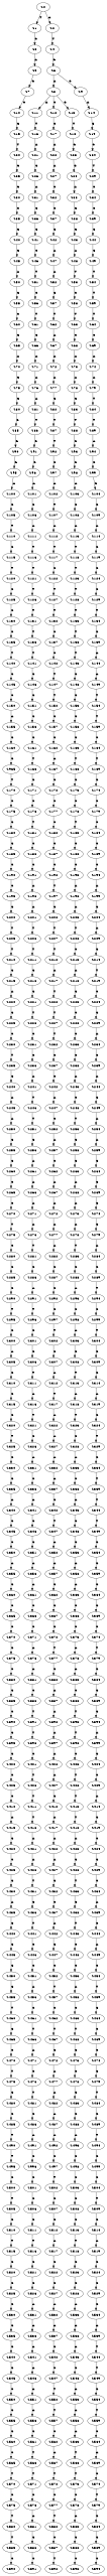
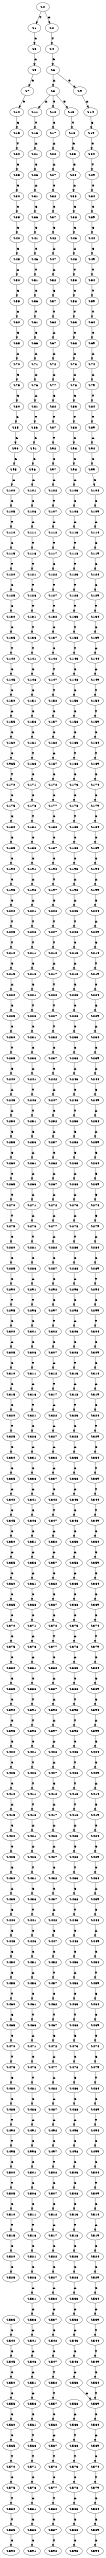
  strict digraph {
    S0
    S1
    S2
    S3
    S4
    S5
    S6
    S7
    S8
    S9
    S10
    S11
    S12
    S13
    S14
    S15
    S16
    S17
    S18
    S19
    S20
    S21
    S22
    S23
    S24
    S25
    S26
    S27
    S28
    S29
    S30
    S31
    S32
    S33
    S34
    S35
    S36
    S37
    S38
    S39
    S40
    S41
    S42
    S43
    S44
    S45
    S46
    S47
    S48
    S49
    S50
    S51
    S52
    S53
    S54
    S55
    S56
    S57
    S58
    S59
    S60
    S61
    S62
    S63
    S64
    S65
    S66
    S67
    S68
    S69
    S70
    S71
    S72
    S73
    S74
    S75
    S76
    S77
    S78
    S79
    S80
    S81
    S82
    S83
    S84
    S85
    S86
    S87
    S88
    S89
    S90
    S91
    S92
    S93
    S94
    S95
    S96
    S97
    S98
    S99
    S100
    S101
    S102
    S103
    S104
    S105
    S106
    S107
    S108
    S109
    S110
    S111
    S112
    S113
    S114
    S115
    S116
    S117
    S118
    S119
    S120
    S121
    S122
    S123
    S124
    S125
    S126
    S127
    S128
    S129
    S130
    S131
    S132
    S133
    S134
    S135
    S136
    S137
    S138
    S139
    S140
    S141
    S142
    S143
    S144
    S145
    S146
    S147
    S148
    S149
    S150
    S151
    S152
    S153
    S154
    S155
    S156
    S157
    S158
    S159
    S160
    S161
    S162
    S163
    S164
    n166 [label=S965]
    S166
    S167
    S168
    S169
    S170
    S171
    S172
    S173
    S174
    S175
    S176
    S177
    S178
    S179
    S180
    S181
    S182
    S183
    S184
    S185
    S186
    S187
    S188
    S189
    S190
    S191
    S192
    S193
    S194
    S195
    S196
    S197
    S198
    S199
    S200
    S201
    S202
    S203
    S204
    S205
    S206
    S207
    S208
    S209
    S210
    S211
    S212
    S213
    S214
    S215
    S216
    S217
    S218
    S219
    S220
    S221
    S222
    S223
    S224
    S225
    S226
    S227
    S228
    S229
    S230
    S231
    S232
    S233
    S234
    S235
    S236
    S237
    S238
    S239
    S240
    S241
    S242
    S243
    S244
    S245
    S246
    S247
    S248
    S249
    S250
    S251
    S252
    S253
    S254
    S255
    S256
    S257
    S258
    S259
    S260
    S261
    S262
    S263
    S264
    S265
    S266
    S267
    S268
    S269
    S270
    S271
    S272
    S273
    S274
    S275
    S276
    S277
    S278
    S279
    S280
    S281
    S282
    S283
    S284
    S285
    S286
    S287
    S288
    S289
    S290
    S291
    S292
    S293
    S294
    S295
    S296
    S297
    S298
    S299
    S300
    S301
    S302
    S303
    S304
    S305
    S306
    S307
    S308
    S309
    S310
    S311
    S312
    S313
    S314
    S315
    S316
    S317
    S318
    S319
    S320
    S321
    S322
    S323
    S324
    S325
    S326
    S327
    S328
    S329
    S330
    S331
    S332
    S333
    S334
    S335
    S336
    S337
    S338
    S339
    S340
    S341
    S342
    S343
    S344
    S345
    S346
    S347
    S348
    S349
    S350
    S351
    S352
    S353
    S354
    S355
    S356
    S357
    S358
    S359
    S360
    S361
    S362
    S363
    S364
    S365
    S366
    S367
    S368
    S369
    S370
    S371
    S372
    S373
    S374
    S375
    S376
    S377
    S378
    S379
    S380
    S381
    S382
    S383
    S384
    S385
    S386
    S387
    S388
    S389
    S390
    S391
    S392
    S393
    S394
    S395
    S396
    S397
    S398
    S399
    S400
    S401
    S402
    S403
    S404
    S405
    S406
    S407
    S408
    S409
    S410
    S411
    S412
    S413
    S414
    S415
    S416
    S417
    S418
    S419
    S420
    S421
    S422
    S423
    S424
    S425
    S426
    S427
    S428
    S429
    S430
    S431
    S432
    S433
    S434
    S435
    S436
    S437
    S438
    S439
    S440
    S441
    S442
    S443
    S444
    S445
    S446
    S447
    S448
    S449
    S450
    S451
    S452
    S453
    S454
    S455
    S456
    S457
    S458
    S459
    S460
    S461
    S462
    S463
    S464
    S465
    S466
    S467
    S468
    S469
    S470
    S471
    S472
    S473
    S474
    S475
    S476
    S477
    S478
    S479
    S480
    S481
    S482
    S483
    S484
    S485
    S486
    S487
    S488
    S489
    S490
    S491
    S492
    S493
    S494
    S495
    n497 [label=S996]
    S497
    S498
    S499
    S500
    S501
    S502
    S503
    S504
    S505
    S506
    S507
    S508
    S509
    S510
    S511
    S512
    S513
    S514
    S515
    S516
    S517
    S518
    S519
    S520
    S521
    S522
    S523
    S524
    S525
    S526
    S527
    S528
    S529
-   S530
    S531
    S532
    S533
    S534
    S535
    S536
    S537
    S538
    S539
    S540
    S541
    S542
    S543
    S544
    S545
    S546
    S547
    S548
    S549
    S550
    S551
    S552
    S553
    S554
    S555
    S556
    S557
    S558
    S559
    S560
    S561
    S562
    S563
    S564
    S565
    S566
    S567
    S568
    S569
    S570
    S571
    S572
    S573
    S574
    S575
    S576
    S577
    S578
    S579
    S580
    S581
    S582
    S583
    S584
    S585
    S586
    S587
    S588
    S589
    S590
    S591
    S592
    S593
    S594
    S0 -> S1 [label=T]
    S0 -> S2 [label=A]
    S1 -> S3 [label=C]
    S2 -> S4 [label=T]
    S3 -> S5 [label=A]
    S4 -> S6 [label=G]
    S5 -> S7 [label=G]
    S6 -> S8 [label=A]
    S6 -> S9 [label=C]
    S7 -> S10 [label=C]
    S8 -> S11 [label=A]
    S8 -> S12 [label=C]
    S8 -> S13 [label=G]
    S9 -> S14 [label=A]
    S10 -> S15 [label=G]
    S11 -> S16 [label=T]
    S12 -> S17 [label=C]
    S13 -> S18 [label=T]
    S14 -> S19 [label=G]
    S15 -> S20 [label=T]
    S16 -> S21 [label=A]
    S17 -> S22 [label=A]
    S18 -> S23 [label=G]
    S19 -> S24 [label=C]
    S20 -> S25 [label=G]
    S21 -> S26 [label=G]
    S22 -> S27 [label=A]
    S23 -> S28 [label=G]
    S24 -> S29 [label=T]
    S25 -> S30 [label=G]
    S26 -> S31 [label=A]
    S27 -> S32 [label=C]
    S28 -> S33 [label=A]
    S29 -> S34 [label=C]
    S30 -> S35 [label=C]
    S31 -> S36 [label=G]
    S32 -> S37 [label=C]
    S33 -> S38 [label=G]
    S34 -> S39 [label=C]
    S35 -> S40 [label=G]
    S36 -> S41 [label=G]
    S37 -> S42 [label=G]
    S38 -> S43 [label=G]
    S39 -> S44 [label=G]
    S40 -> S45 [label=G]
    S41 -> S46 [label=C]
    S42 -> S47 [label=A]
    S43 -> S48 [label=A]
    S44 -> S49 [label=G]
    S45 -> S50 [label=A]
    S46 -> S51 [label=T]
    S47 -> S52 [label=A]
    S48 -> S53 [label=T]
    S49 -> S54 [label=T]
    S50 -> S55 [label=G]
    S51 -> S56 [label=C]
    S52 -> S57 [label=G]
    S53 -> S58 [label=C]
    S54 -> S59 [label=T]
    S55 -> S60 [label=C]
    S56 -> S61 [label=T]
    S57 -> S62 [label=T]
    S58 -> S63 [label=T]
    S59 -> S64 [label=T]
    S60 -> S65 [label=G]
    S61 -> S66 [label=G]
    S62 -> S67 [label=A]
    S63 -> S68 [label=C]
    S64 -> S69 [label=C]
    S65 -> S70 [label=A]
    S66 -> S71 [label=A]
    S67 -> S72 [label=A]
    S68 -> S73 [label=A]
    S69 -> S74 [label=A]
    S70 -> S75 [label=G]
    S71 -> S76 [label=A]
    S72 -> S77 [label=A]
    S73 -> S78 [label=A]
    S74 -> S79 [label=A]
    S75 -> S80 [label=G]
    S76 -> S81 [label=A]
    S77 -> S82 [label=G]
    S78 -> S83 [label=G]
    S79 -> S84 [label=T]
    S80 -> S85 [label=C]
    S81 -> S86 [label=T]
    S82 -> S87 [label=T]
    S83 -> S88 [label=T]
    S84 -> S89 [label=T]
    S85 -> S90 [label=G]
    S86 -> S91 [label=C]
    S87 -> S92 [label=T]
    S88 -> S93 [label=C]
    S89 -> S94 [label=A]
    S90 -> S95 [label=G]
    S91 -> S96 [label=C]
    S92 -> S97 [label=C]
    S93 -> S98 [label=C]
    S94 -> S99 [label=G]
    S95 -> S100 [label=A]
    S96 -> S101 [label=A]
    S97 -> S102 [label=A]
    S98 -> S103 [label=A]
    S99 -> S104 [label=G]
    S100 -> S105 [label=G]
    S101 -> S106 [label=C]
    S102 -> S107 [label=T]
    S103 -> S108 [label=C]
    S104 -> S109 [label=G]
    S105 -> S110 [label=T]
    S106 -> S111 [label=A]
    S107 -> S112 [label=A]
    S108 -> S113 [label=A]
    S109 -> S114 [label=A]
    S110 -> S115 [label=C]
    S111 -> S116 [label=T]
    S112 -> S117 [label=T]
    S113 -> S118 [label=T]
    S114 -> S119 [label=G]
    S115 -> S120 [label=T]
    S116 -> S121 [label=T]
    S117 -> S122 [label=C]
    S118 -> S123 [label=T]
    S119 -> S124 [label=G]
    S120 -> S125 [label=C]
    S121 -> S126 [label=T]
    S122 -> S127 [label=T]
    S123 -> S128 [label=T]
    S124 -> S129 [label=C]
    S125 -> S130 [label=G]
    S126 -> S131 [label=T]
    S127 -> S132 [label=T]
    S128 -> S133 [label=T]
    S129 -> S134 [label=T]
    S130 -> S135 [label=C]
    S131 -> S136 [label=T]
    S132 -> S137 [label=C]
    S133 -> S138 [label=T]
    S134 -> S139 [label=G]
    S135 -> S140 [label=T]
    S136 -> S141 [label=T]
    S137 -> S142 [label=C]
    S138 -> S143 [label=T]
    S139 -> S144 [label=A]
    S140 -> S145 [label=G]
    S141 -> S146 [label=G]
    S142 -> S147 [label=T]
    S143 -> S148 [label=G]
    S144 -> S149 [label=A]
    S145 -> S150 [label=C]
    S146 -> S151 [label=G]
    S147 -> S152 [label=T]
    S148 -> S153 [label=G]
    S149 -> S154 [label=T]
    S150 -> S155 [label=A]
    S151 -> S156 [label=G]
    S152 -> S157 [label=G]
    S153 -> S158 [label=G]
    S154 -> S159 [label=T]
    S155 -> S160 [label=G]
    S156 -> S161 [label=G]
    S157 -> S162 [label=G]
    S158 -> S163 [label=G]
    S159 -> S164 [label=C]
    S160 -> n166 [label=G]
    S161 -> S166 [label=T]
    S162 -> S167 [label=A]
    S163 -> S168 [label=T]
    S164 -> S169 [label=T]
    n166 -> S170 [label=T]
    S166 -> S171 [label=G]
    S167 -> S172 [label=G]
    S168 -> S173 [label=G]
    S169 -> S174 [label=G]
    S170 -> S175 [label=C]
    S171 -> S176 [label=C]
    S172 -> S177 [label=C]
    S173 -> S178 [label=C]
    S174 -> S179 [label=C]
    S175 -> S180 [label=G]
    S176 -> S181 [label=T]
    S177 -> S182 [label=C]
    S178 -> S183 [label=T]
    S179 -> S184 [label=C]
    S180 -> S185 [label=G]
    S181 -> S186 [label=C]
    S182 -> S187 [label=C]
    S183 -> S188 [label=C]
    S184 -> S189 [label=C]
    S185 -> S190 [label=C]
    S186 -> S191 [label=C]
    S187 -> S192 [label=C]
    S188 -> S193 [label=C]
    S189 -> S194 [label=C]
    S190 -> S195 [label=C]
    S191 -> S196 [label=A]
    S192 -> S197 [label=T]
    S193 -> S198 [label=A]
    S194 -> S199 [label=A]
    S195 -> S200 [label=G]
    S196 -> S201 [label=A]
    S197 -> S202 [label=G]
    S198 -> S203 [label=A]
    S199 -> S204 [label=G]
    S200 -> S205 [label=T]
    S201 -> S206 [label=T]
    S202 -> S207 [label=T]
    S203 -> S208 [label=T]
    S204 -> S209 [label=A]
    S205 -> S210 [label=T]
    S206 -> S211 [label=T]
    S207 -> S212 [label=T]
    S208 -> S213 [label=C]
    S209 -> S214 [label=G]
    S210 -> S215 [label=G]
    S211 -> S216 [label=G]
    S212 -> S217 [label=A]
    S213 -> S218 [label=A]
    S214 -> S219 [label=T]
    S215 -> S220 [label=A]
    S216 -> S221 [label=G]
    S217 -> S222 [label=T]
    S218 -> S223 [label=G]
    S219 -> S224 [label=C]
    S220 -> S225 [label=G]
    S221 -> S226 [label=T]
    S222 -> S227 [label=T]
    S223 -> S228 [label=C]
    S224 -> S229 [label=G]
    S225 -> S230 [label=C]
    S226 -> S231 [label=C]
    S227 -> S232 [label=T]
    S228 -> S233 [label=C]
    S229 -> S234 [label=A]
    S230 -> S235 [label=T]
    S231 -> S236 [label=C]
    S232 -> S237 [label=C]
    S233 -> S238 [label=C]
    S234 -> S239 [label=C]
    S235 -> S240 [label=G]
    S236 -> S241 [label=A]
    S237 -> S242 [label=C]
    S238 -> S243 [label=A]
    S239 -> S244 [label=A]
    S240 -> S245 [label=A]
    S241 -> S246 [label=T]
    S242 -> S247 [label=A]
    S243 -> S248 [label=C]
    S244 -> S249 [label=G]
    S245 -> S250 [label=A]
    S246 -> S251 [label=T]
    S247 -> S252 [label=C]
    S248 -> S253 [label=T]
    S249 -> S254 [label=A]
    S250 -> S255 [label=G]
    S251 -> S256 [label=G]
    S252 -> S257 [label=A]
    S253 -> S258 [label=G]
    S254 -> S259 [label=A]
    S255 -> S260 [label=G]
    S256 -> S261 [label=A]
    S257 -> S262 [label=C]
    S258 -> S263 [label=G]
    S259 -> S264 [label=G]
    S260 -> S265 [label=C]
    S261 -> S266 [label=A]
    S262 -> S267 [label=A]
    S263 -> S268 [label=A]
    S264 -> S269 [label=G]
    S265 -> S270 [label=C]
    S266 -> S271 [label=A]
    S267 -> S272 [label=A]
    S268 -> S273 [label=A]
    S269 -> S274 [label=G]
    S270 -> S275 [label=T]
    S271 -> S276 [label=A]
    S272 -> S277 [label=A]
    S273 -> S278 [label=A]
    S274 -> S279 [label=G]
    S275 -> S280 [label=C]
    S276 -> S281 [label=T]
    S277 -> S282 [label=A]
    S278 -> S283 [label=T]
    S279 -> S284 [label=A]
    S280 -> S285 [label=C]
    S281 -> S286 [label=G]
    S282 -> S287 [label=G]
    S283 -> S288 [label=G]
    S284 -> S289 [label=G]
    S285 -> S290 [label=C]
    S286 -> S291 [label=A]
    S287 -> S292 [label=G]
    S288 -> S293 [label=A]
    S289 -> S294 [label=T]
    S290 -> S295 [label=T]
    S291 -> S296 [label=T]
    S292 -> S297 [label=G]
    S293 -> S298 [label=C]
    S294 -> S299 [label=C]
    S295 -> S300 [label=G]
    S296 -> S301 [label=G]
    S297 -> S302 [label=T]
    S298 -> S303 [label=A]
    S299 -> S304 [label=T]
    S300 -> S305 [label=A]
    S301 -> S306 [label=G]
    S302 -> S307 [label=C]
    S303 -> S308 [label=G]
    S304 -> S309 [label=G]
    S305 -> S310 [label=G]
    S306 -> S311 [label=T]
    S307 -> S312 [label=A]
    S308 -> S313 [label=T]
    S309 -> S314 [label=G]
    S310 -> S315 [label=G]
    S311 -> S316 [label=A]
    S312 -> S317 [label=T]
    S313 -> S318 [label=A]
    S314 -> S319 [label=A]
    S315 -> S320 [label=G]
    S316 -> S321 [label=T]
    S317 -> S322 [label=A]
    S318 -> S323 [label=T]
    S319 -> S324 [label=G]
    S320 -> S325 [label=T]
    S321 -> S326 [label=C]
    S322 -> S327 [label=A]
    S323 -> S328 [label=C]
    S324 -> S329 [label=T]
    S325 -> S330 [label=G]
    S326 -> S331 [label=A]
    S327 -> S332 [label=A]
    S328 -> S333 [label=A]
    S329 -> S334 [label=G]
    S330 -> S335 [label=G]
    S331 -> S336 [label=C]
    S332 -> S337 [label=A]
    S333 -> S338 [label=C]
    S334 -> S339 [label=T]
    S335 -> S340 [label=A]
    S336 -> S341 [label=A]
    S337 -> S342 [label=G]
    S338 -> S343 [label=A]
    S339 -> S344 [label=T]
    S340 -> S345 [label=G]
    S341 -> S346 [label=G]
    S342 -> S347 [label=T]
    S343 -> S348 [label=G]
    S344 -> S349 [label=T]
    S345 -> S350 [label=C]
    S346 -> S351 [label=G]
    S347 -> S352 [label=A]
    S348 -> S353 [label=G]
    S349 -> S354 [label=G]
    S350 -> S355 [label=A]
    S351 -> S356 [label=A]
    S352 -> S357 [label=A]
    S353 -> S358 [label=A]
    S354 -> S359 [label=G]
    S355 -> S360 [label=G]
    S356 -> S361 [label=A]
    S357 -> S362 [label=G]
    S358 -> S363 [label=A]
    S359 -> S364 [label=G]
    S360 -> S365 [label=C]
    S361 -> S366 [label=C]
    S362 -> S367 [label=G]
    S363 -> S368 [label=C]
    S364 -> S369 [label=G]
    S365 -> S370 [label=C]
    S366 -> S371 [label=C]
    S367 -> S372 [label=G]
    S368 -> S373 [label=C]
    S369 -> S374 [label=C]
    S370 -> S375 [label=G]
    S371 -> S376 [label=A]
    S372 -> S377 [label=T]
    S373 -> S378 [label=A]
    S374 -> S379 [label=T]
    S375 -> S380 [label=C]
    S376 -> S381 [label=A]
    S377 -> S382 [label=G]
    S378 -> S383 [label=A]
    S379 -> S384 [label=G]
    S380 -> S385 [label=G]
    S381 -> S386 [label=C]
    S382 -> S387 [label=A]
    S383 -> S388 [label=C]
    S384 -> S389 [label=G]
    S385 -> S390 [label=C]
    S386 -> S391 [label=T]
    S387 -> S392 [label=A]
    S388 -> S393 [label=T]
    S389 -> S394 [label=G]
    S390 -> S395 [label=G]
    S391 -> S396 [label=T]
    S392 -> S397 [label=A]
    S393 -> S398 [label=T]
    S394 -> S399 [label=A]
    S395 -> S400 [label=G]
    S396 -> S401 [label=C]
    S397 -> S402 [label=A]
    S398 -> S403 [label=C]
    S399 -> S404 [label=G]
    S400 -> S405 [label=C]
    S401 -> S406 [label=T]
    S402 -> S407 [label=A]
    S403 -> S408 [label=T]
    S404 -> S409 [label=C]
    S405 -> S410 [label=C]
    S406 -> S411 [label=T]
    S407 -> S412 [label=G]
    S408 -> S413 [label=T]
    S409 -> S414 [label=A]
    S410 -> S415 [label=A]
    S411 -> S416 [label=T]
    S412 -> S417 [label=A]
    S413 -> S418 [label=T]
    S414 -> S419 [label=G]
    S415 -> S420 [label=G]
    S416 -> S421 [label=A]
    S417 -> S422 [label=A]
    S418 -> S423 [label=A]
    S419 -> S424 [label=C]
    S420 -> S425 [label=C]
    S421 -> S426 [label=A]
    S422 -> S427 [label=A]
    S423 -> S428 [label=G]
    S424 -> S429 [label=G]
    S425 -> S430 [label=G]
    S426 -> S431 [label=T]
    S427 -> S432 [label=G]
    S428 -> S433 [label=T]
    S429 -> S434 [label=C]
    S430 -> S435 [label=A]
    S431 -> S436 [label=G]
    S432 -> S437 [label=C]
    S433 -> S438 [label=G]
    S434 -> S439 [label=A]
    S435 -> S440 [label=G]
    S436 -> S441 [label=T]
    S437 -> S442 [label=A]
    S438 -> S443 [label=T]
    S439 -> S444 [label=C]
    S440 -> S445 [label=G]
    S441 -> S446 [label=C]
    S442 -> S447 [label=G]
    S443 -> S448 [label=C]
    S444 -> S449 [label=A]
    S445 -> S450 [label=G]
    S446 -> S451 [label=C]
    S447 -> S452 [label=C]
    S448 -> S453 [label=C]
    S449 -> S454 [label=C]
    S450 -> S455 [label=G]
    S451 -> S456 [label=A]
    S452 -> S457 [label=T]
    S453 -> S458 [label=A]
    S454 -> S459 [label=T]
    S455 -> S460 [label=T]
    S456 -> S461 [label=C]
    S457 -> S462 [label=C]
    S458 -> S463 [label=C]
    S459 -> S464 [label=G]
    S460 -> S465 [label=G]
    S461 -> S466 [label=T]
    S462 -> S467 [label=T]
    S463 -> S468 [label=T]
    S464 -> S469 [label=C]
    S465 -> S470 [label=C]
    S466 -> S471 [label=A]
    S467 -> S472 [label=G]
    S468 -> S473 [label=G]
    S469 -> S474 [label=C]
    S470 -> S475 [label=T]
    S471 -> S476 [label=C]
    S472 -> S477 [label=A]
    S473 -> S478 [label=C]
    S474 -> S479 [label=G]
    S475 -> S480 [label=G]
    S476 -> S481 [label=T]
    S477 -> S482 [label=A]
    S478 -> S483 [label=G]
    S479 -> S484 [label=T]
    S480 -> S485 [label=G]
    S481 -> S486 [label=G]
    S482 -> S487 [label=A]
    S483 -> S488 [label=G]
    S484 -> S489 [label=G]
    S485 -> S490 [label=T]
    S486 -> S491 [label=A]
    S487 -> S492 [label=A]
    S488 -> S493 [label=A]
    S489 -> S494 [label=T]
    S490 -> S495 [label=T]
    S491 -> n497 [label=C]
    S492 -> S497 [label=C]
    S493 -> S498 [label=C]
    S494 -> S499 [label=G]
    S495 -> S500 [label=C]
    n497 -> S501 [label=C]
    S497 -> S502 [label=T]
    S498 -> S503 [label=C]
    S499 -> S504 [label=C]
    S500 -> S505 [label=T]
    S501 -> S506 [label=C]
    S502 -> S507 [label=G]
    S503 -> S508 [label=C]
    S504 -> S509 [label=T]
    S505 -> S510 [label=G]
    S506 -> S511 [label=C]
    S507 -> S512 [label=G]
    S508 -> S513 [label=C]
    S509 -> S514 [label=G]
    S510 -> S515 [label=T]
    S511 -> S516 [label=T]
    S512 -> S517 [label=A]
    S513 -> S518 [label=T]
    S514 -> S519 [label=A]
    S515 -> S520 [label=G]
    S516 -> S521 [label=G]
    S517 -> S522 [label=G]
    S518 -> S523 [label=G]
    S519 -> S524 [label=G]
    S520 -> S525 [label=G]
    S521 -> S526 [label=G]
    S522 -> S527 [label=G]
    S523 -> S528 [label=G]
    S524 -> S529 [label=C]
-   S525 -> S530 [label=G]
    S526 -> S531 [label=A]
    S527 -> S532 [label=A]
    S528 -> S533 [label=A]
    S529 -> S534 [label=G]
-   S530 -> S535 [label=G]
    S531 -> S536 [label=A]
    S532 -> S537 [label=A]
    S533 -> S538 [label=A]
    S534 -> S539 [label=A]
    S535 -> S540 [label=G]
    S536 -> S541 [label=A]
    S537 -> S542 [label=G]
    S538 -> S543 [label=A]
    S539 -> S544 [label=T]
    S540 -> S545 [label=G]
    S541 -> S546 [label=A]
    S542 -> S547 [label=C]
    S543 -> S548 [label=G]
    S544 -> S549 [label=T]
    S545 -> S550 [label=C]
    S546 -> S551 [label=A]
    S547 -> S552 [label=T]
    S548 -> S553 [label=A]
    S549 -> S554 [label=G]
    S550 -> S555 [label=G]
    S551 -> S556 [label=A]
    S552 -> S557 [label=T]
-   S553 -> S558 [label=A]
+   S553 -> S559 [label=A]
    S554 -> S559 [label=T]
    S555 -> S560 [label=G]
    S556 -> S561 [label=G]
    S557 -> S562 [label=C]
    S558 -> S563 [label=A]
    S559 -> S564 [label=C]
    S560 -> S565 [label=C]
    S561 -> S566 [label=T]
    S562 -> S567 [label=A]
    S563 -> S568 [label=T]
    S564 -> S569 [label=A]
    S565 -> S570 [label=T]
    S566 -> S571 [label=T]
    S567 -> S572 [label=T]
    S568 -> S573 [label=T]
    S569 -> S574 [label=C]
    S570 -> S575 [label=C]
    S571 -> S576 [label=C]
    S572 -> S577 [label=C]
    S573 -> S578 [label=C]
    S574 -> S579 [label=T]
    S575 -> S580 [label=T]
    S576 -> S581 [label=A]
    S577 -> S582 [label=T]
    S578 -> S583 [label=A]
    S579 -> S584 [label=G]
    S580 -> S585 [label=T]
    S581 -> S586 [label=G]
    S582 -> S587 [label=C]
    S583 -> S588 [label=G]
    S584 -> S589 [label=G]
    S585 -> S590 [label=C]
    S586 -> S591 [label=C]
    S587 -> S592 [label=T]
    S588 -> S593 [label=C]
    S589 -> S594 [label=C]
  }
